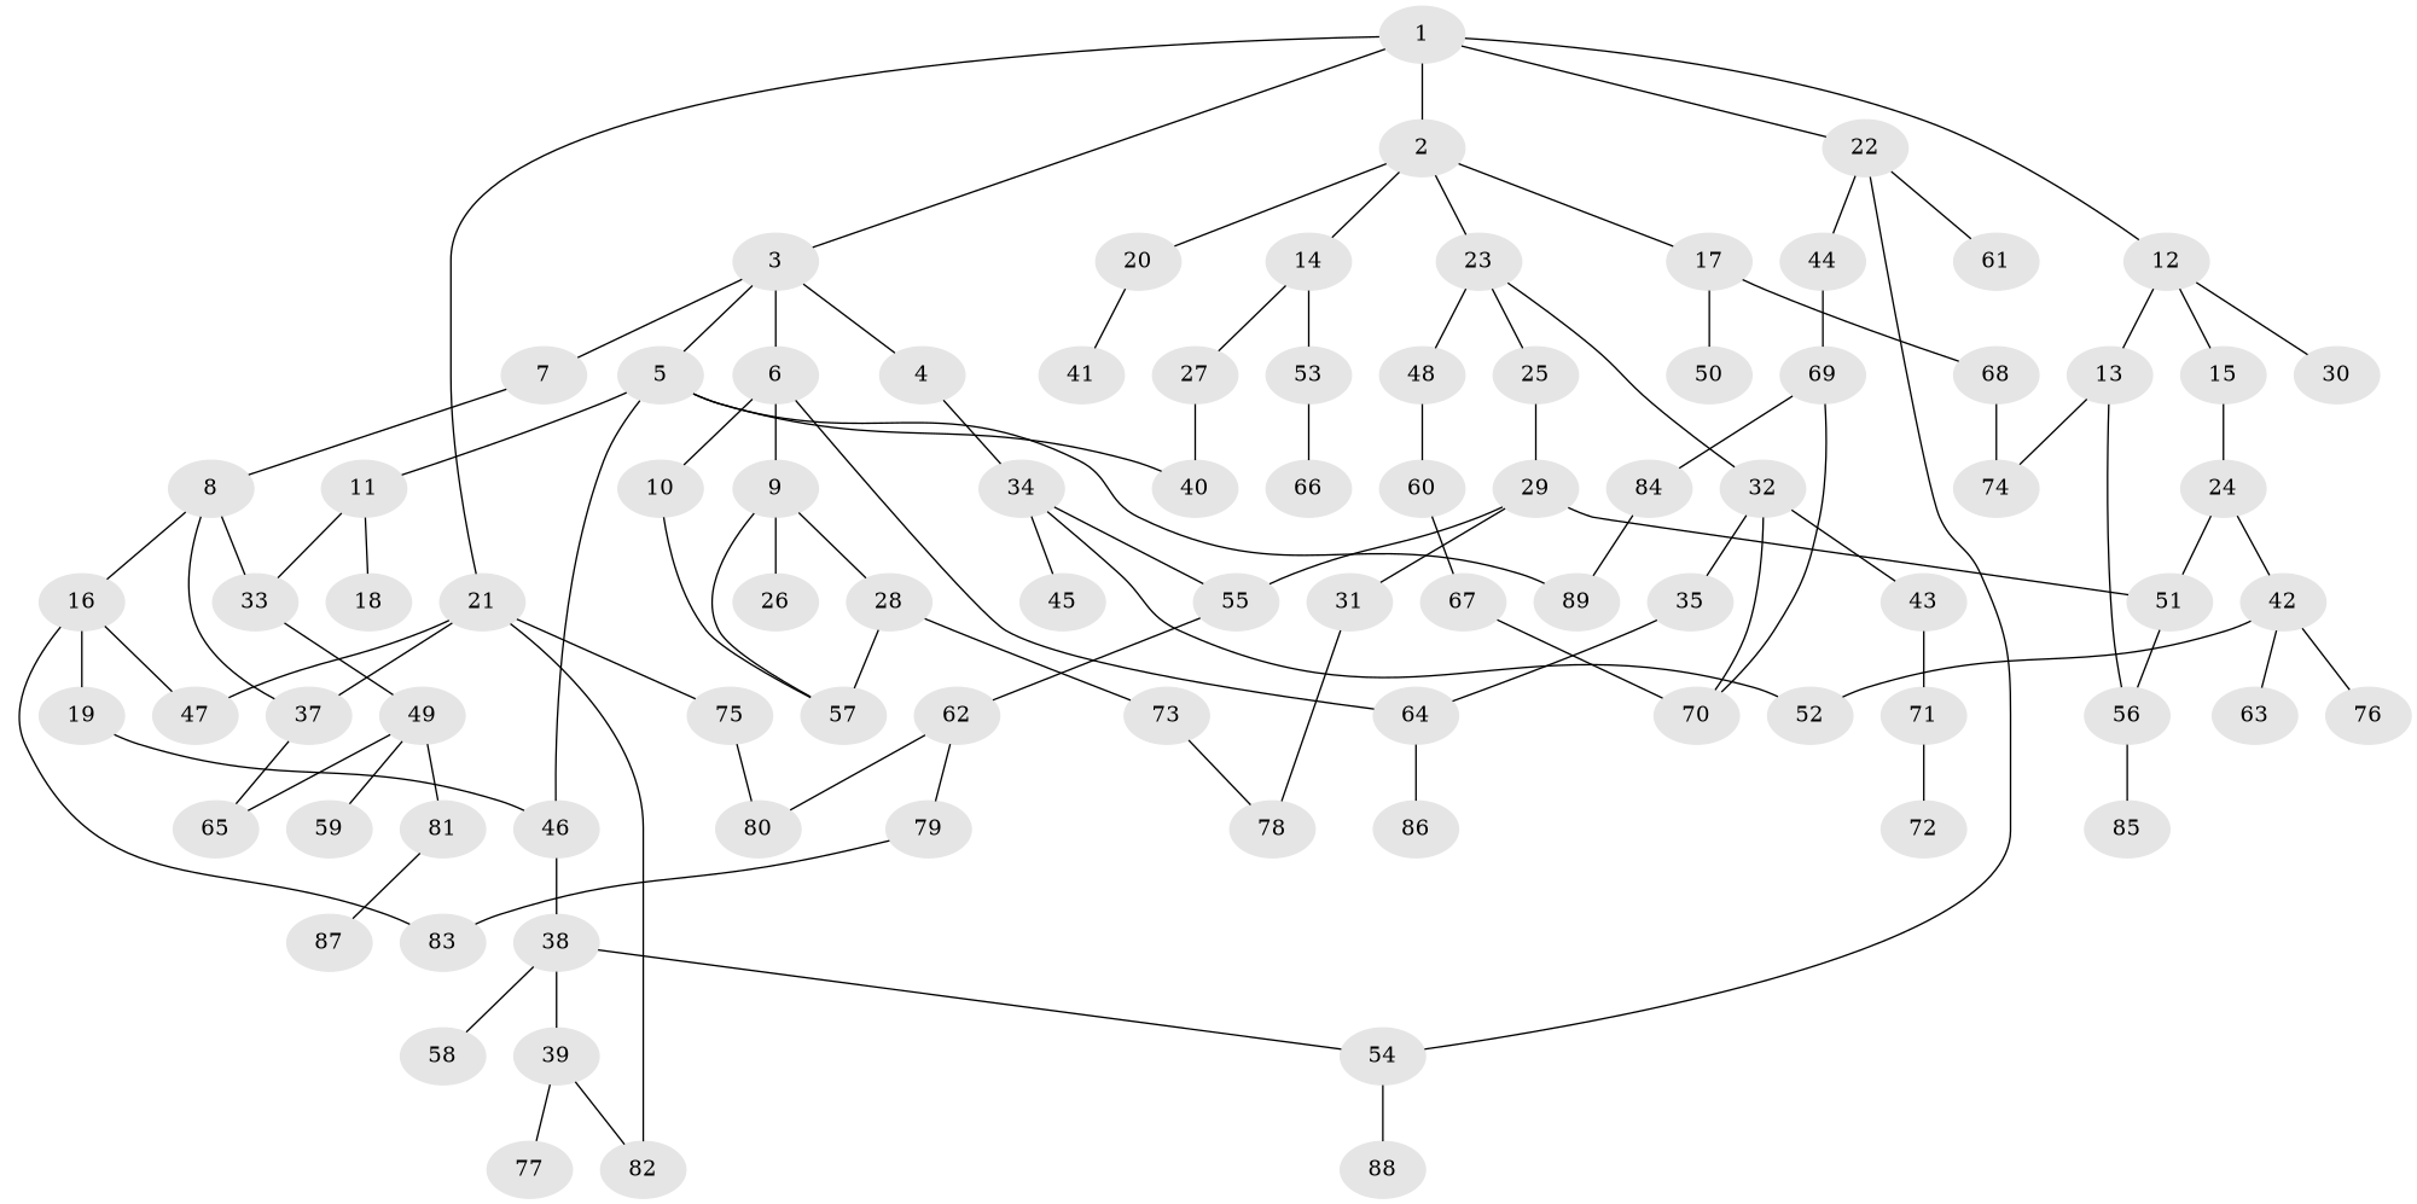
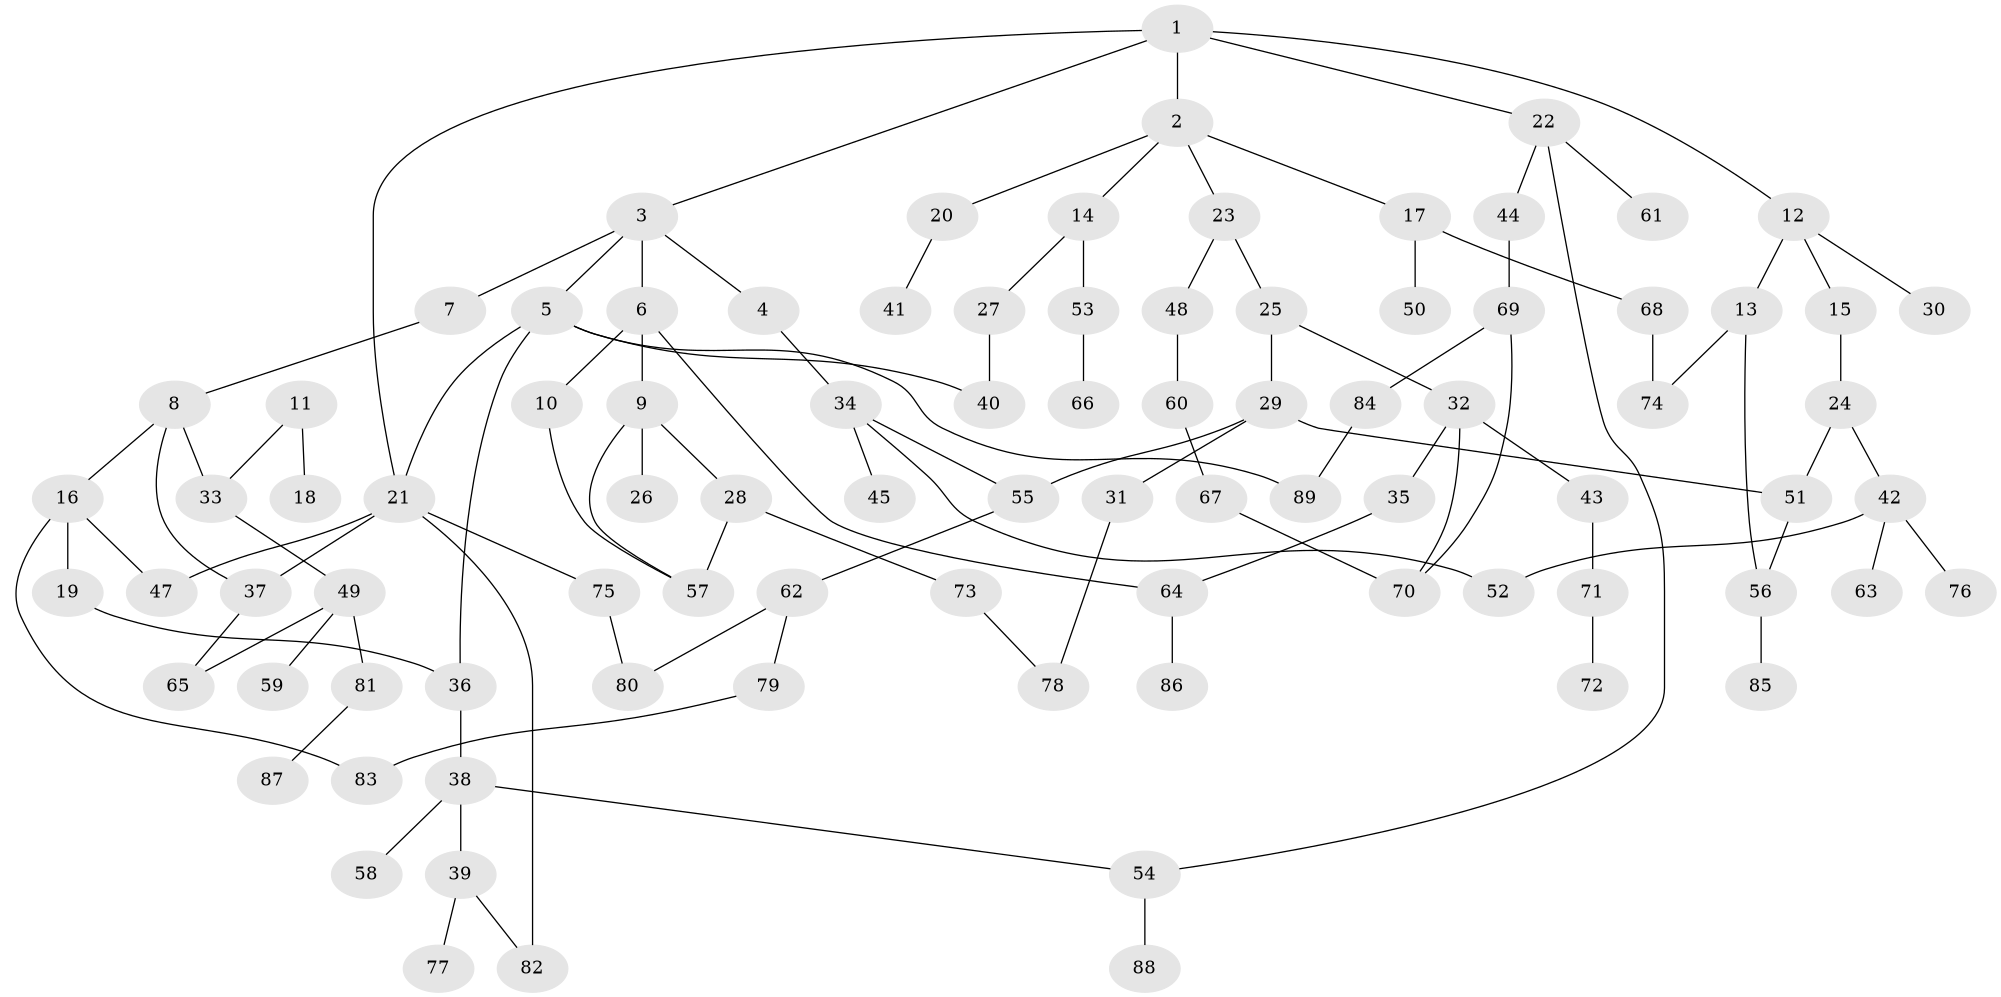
  graph {
    node [color=gray90 style=filled]
    1
    2
    3
    12
    21
    22
    14
    17
    20
    23
    4
    5
    6
    7
    13
    15
    30
    37
    47
    75
    82
    44
    54
    61
    27
    53
    50
    68
    41
    25
    32
    48
    34
    11
-   36 [label=46]
+   36
    40
    89
    9
    10
    64
    8
    55
    45
    52
    33
    18
    38
    26
    28
    57
    86
    16
    19
    83
    49
    65
    73
    56
    74
    24
    85
    66
    42
    51
    80
    69
    88
    29
    35
    43
    70
    60
    63
    76
    31
    78
    62
    71
    59
    81
    39
    58
    77
    72
    84
    67
    87
    79
    1 -- 2
    1 -- 3
    1 -- 12
    1 -- 21
    1 -- 22
    2 -- 14
    2 -- 17
    2 -- 20
    2 -- 23
    3 -- 4
    3 -- 5
    3 -- 6
    3 -- 7
    12 -- 13
    12 -- 15
    12 -- 30
    21 -- 37
    21 -- 47
    21 -- 75
    21 -- 82
    22 -- 44
    22 -- 54
    22 -- 61
    14 -- 27
    14 -- 53
    17 -- 50
    17 -- 68
    20 -- 41
    23 -- 25
-   23 -- 32
+   25 -- 32
    23 -- 48
    4 -- 34
-   5 -- 11
+   5 -- 21
    5 -- 36
    5 -- 40
    5 -- 89
    6 -- 9
    6 -- 10
    6 -- 64
    7 -- 8
    13 -- 56
    13 -- 74
    15 -- 24
    37 -- 65
    75 -- 80
    44 -- 69
    54 -- 88
    27 -- 40
    53 -- 66
    68 -- 74
    25 -- 29
    32 -- 35
    32 -- 43
    32 -- 70
    48 -- 60
    34 -- 55
    34 -- 45
    34 -- 52
    11 -- 33
    11 -- 18
    36 -- 38
    9 -- 26
    9 -- 28
    9 -- 57
    10 -- 57
    64 -- 86
    8 -- 37
    8 -- 33
    8 -- 16
    55 -- 62
    33 -- 49
    38 -- 54
    38 -- 39
    38 -- 58
    28 -- 57
    28 -- 73
    16 -- 47
    16 -- 19
    16 -- 83
    19 -- 36
    49 -- 65
    49 -- 59
    49 -- 81
    73 -- 78
    56 -- 85
    24 -- 42
    24 -- 51
    42 -- 52
    42 -- 63
    42 -- 76
    51 -- 56
    69 -- 70
    69 -- 84
    29 -- 55
    29 -- 51
    29 -- 31
    35 -- 64
    43 -- 71
    60 -- 67
    31 -- 78
    62 -- 80
    62 -- 79
    71 -- 72
    81 -- 87
    39 -- 82
    39 -- 77
    84 -- 89
    67 -- 70
    79 -- 83
  }
